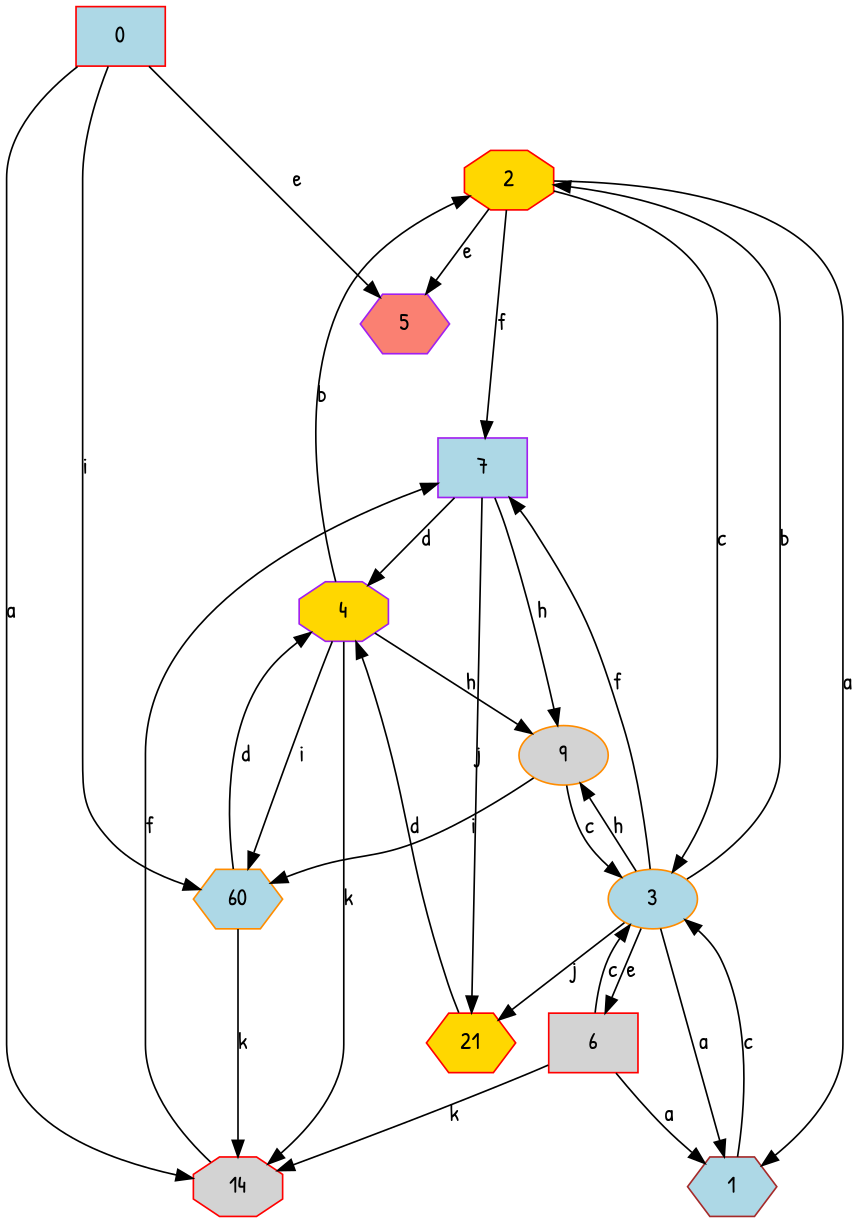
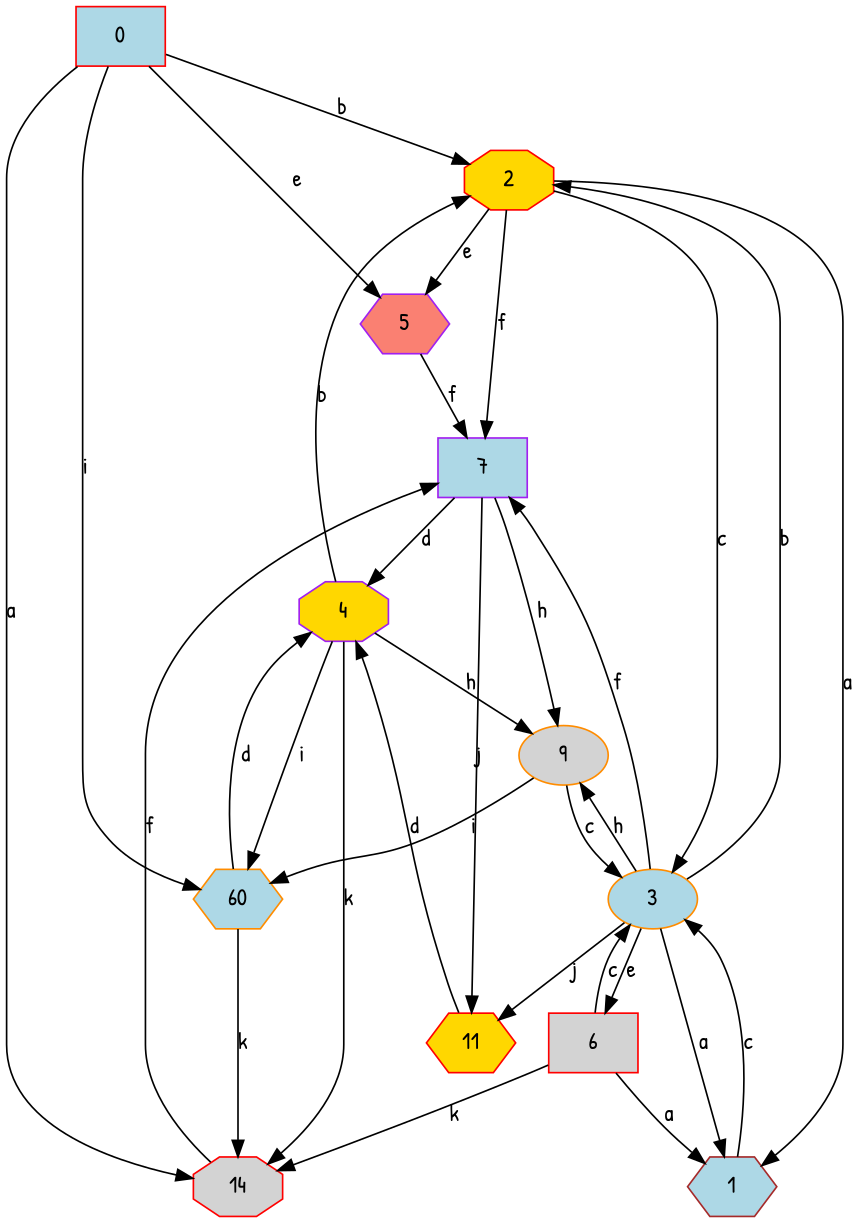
  strict digraph {
    fontname="Patrick Hand"
    node [color=red fillcolor=lightblue fontname="Patrick Hand" shape=hexagon style=filled]
    edge [fontname="Patrick Hand"]
    2 [fillcolor=gold shape=octagon]
    0 [shape=box]
    5 [color=purple fillcolor=salmon]
    n4 [color=darkorange label=60]
    14 [fillcolor=lightgrey shape=octagon]
    1 [color=brown]
    3 [color=darkorange shape=ellipse]
    7 [color=purple shape=box]
    4 [color=purple fillcolor=gold shape=octagon]
    6 [fillcolor=lightgrey shape=box]
    9 [color=darkorange fillcolor=lightgrey shape=ellipse]
-   11 [fillcolor=gold label=21]
+   11 [fillcolor=gold]
    2 -> 5 [label=e]
    2 -> 1 [label=a]
    2 -> 3 [label=c]
    2 -> 7 [label=f]
+   0 -> 2 [label=b]
    0 -> 5 [label=e]
    0 -> n4 [label=i]
    0 -> 14 [label=a]
+   5 -> 7 [label=f]
    n4 -> 14 [label=k]
    n4 -> 4 [label=d]
    14 -> 7 [label=f]
    1 -> 3 [label=c]
    3 -> 2 [label=b]
    3 -> 1 [label=a]
    3 -> 7 [label=f]
    3 -> 6 [label=e]
    3 -> 9 [label=h]
    3 -> 11 [label=j]
    7 -> 4 [label=d]
    7 -> 9 [label=h]
    7 -> 11 [label=j]
    4 -> 2 [label=b]
    4 -> n4 [label=i]
    4 -> 14 [label=k]
    4 -> 9 [label=h]
    6 -> 14 [label=k]
    6 -> 1 [label=a]
    6 -> 3 [label=c]
    9 -> n4 [label=i]
    9 -> 3 [label=c]
    11 -> 4 [label=d]
  }
